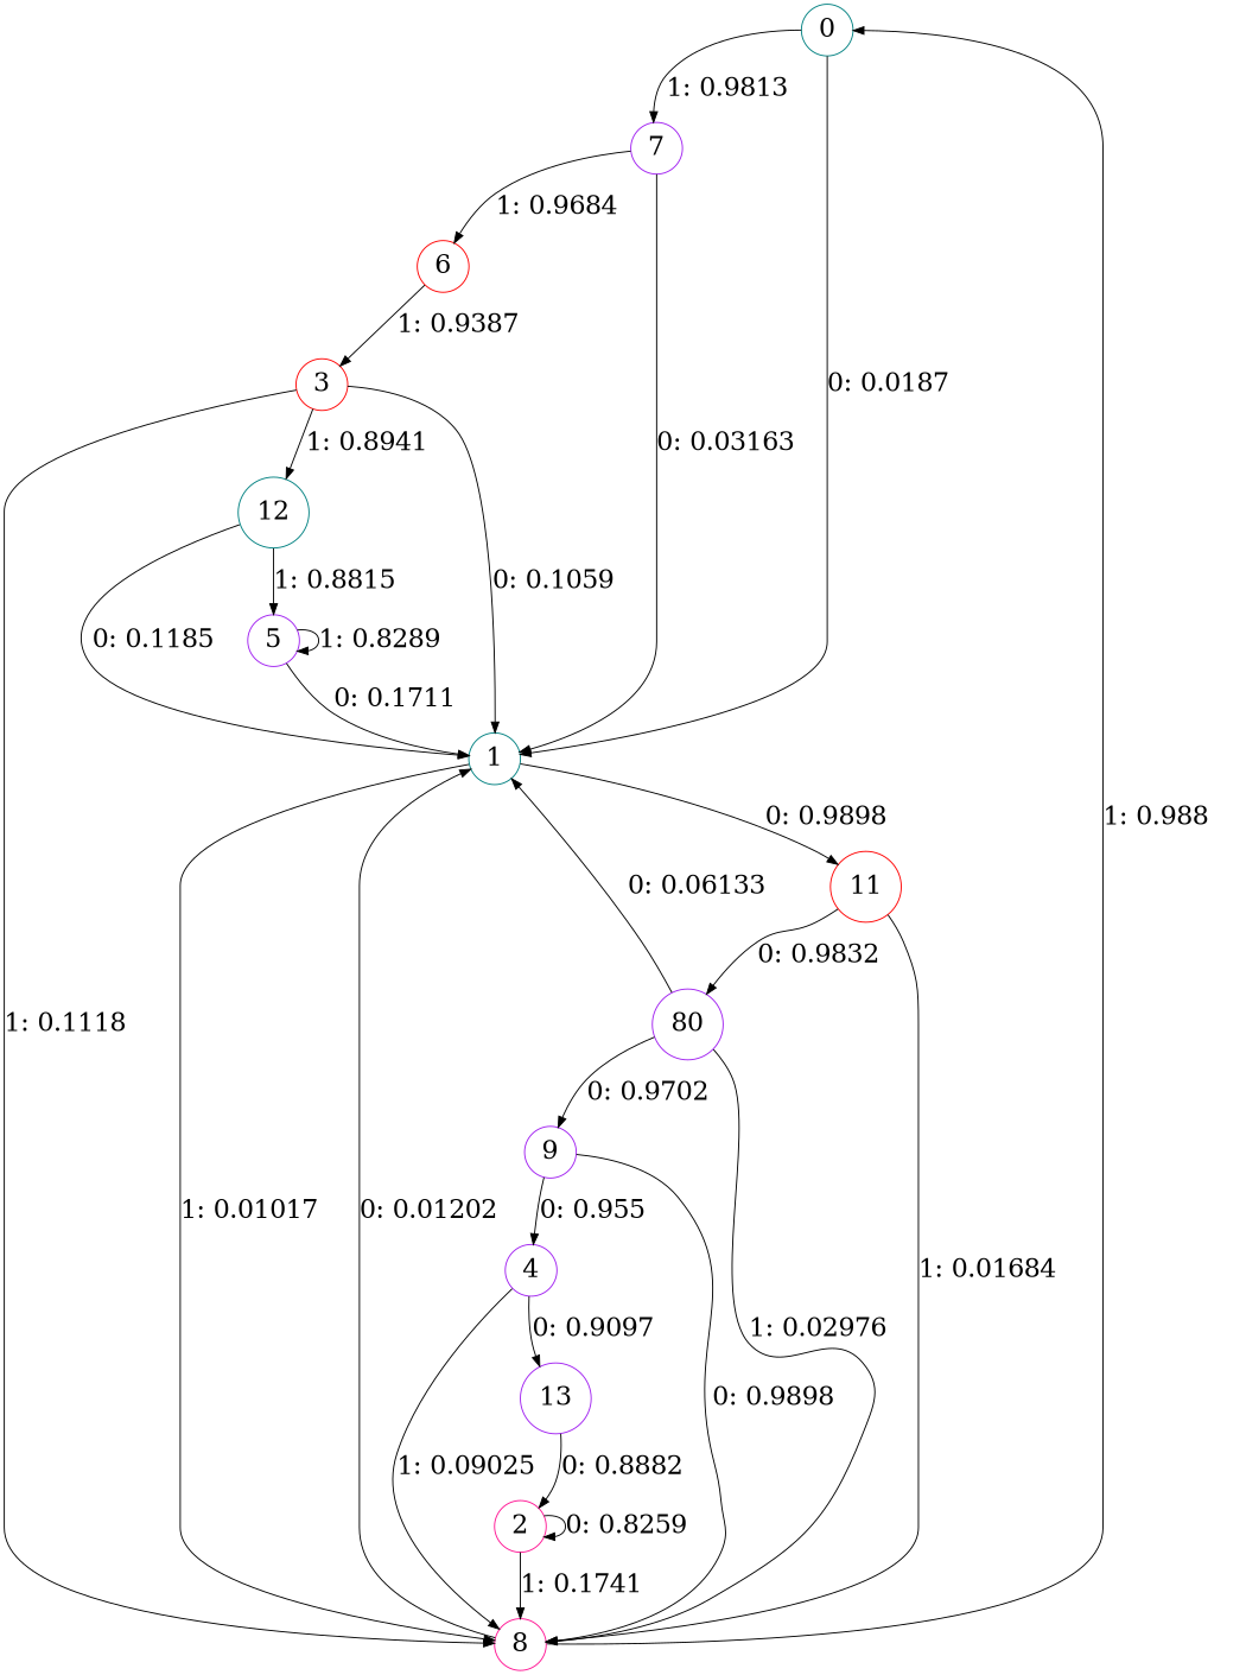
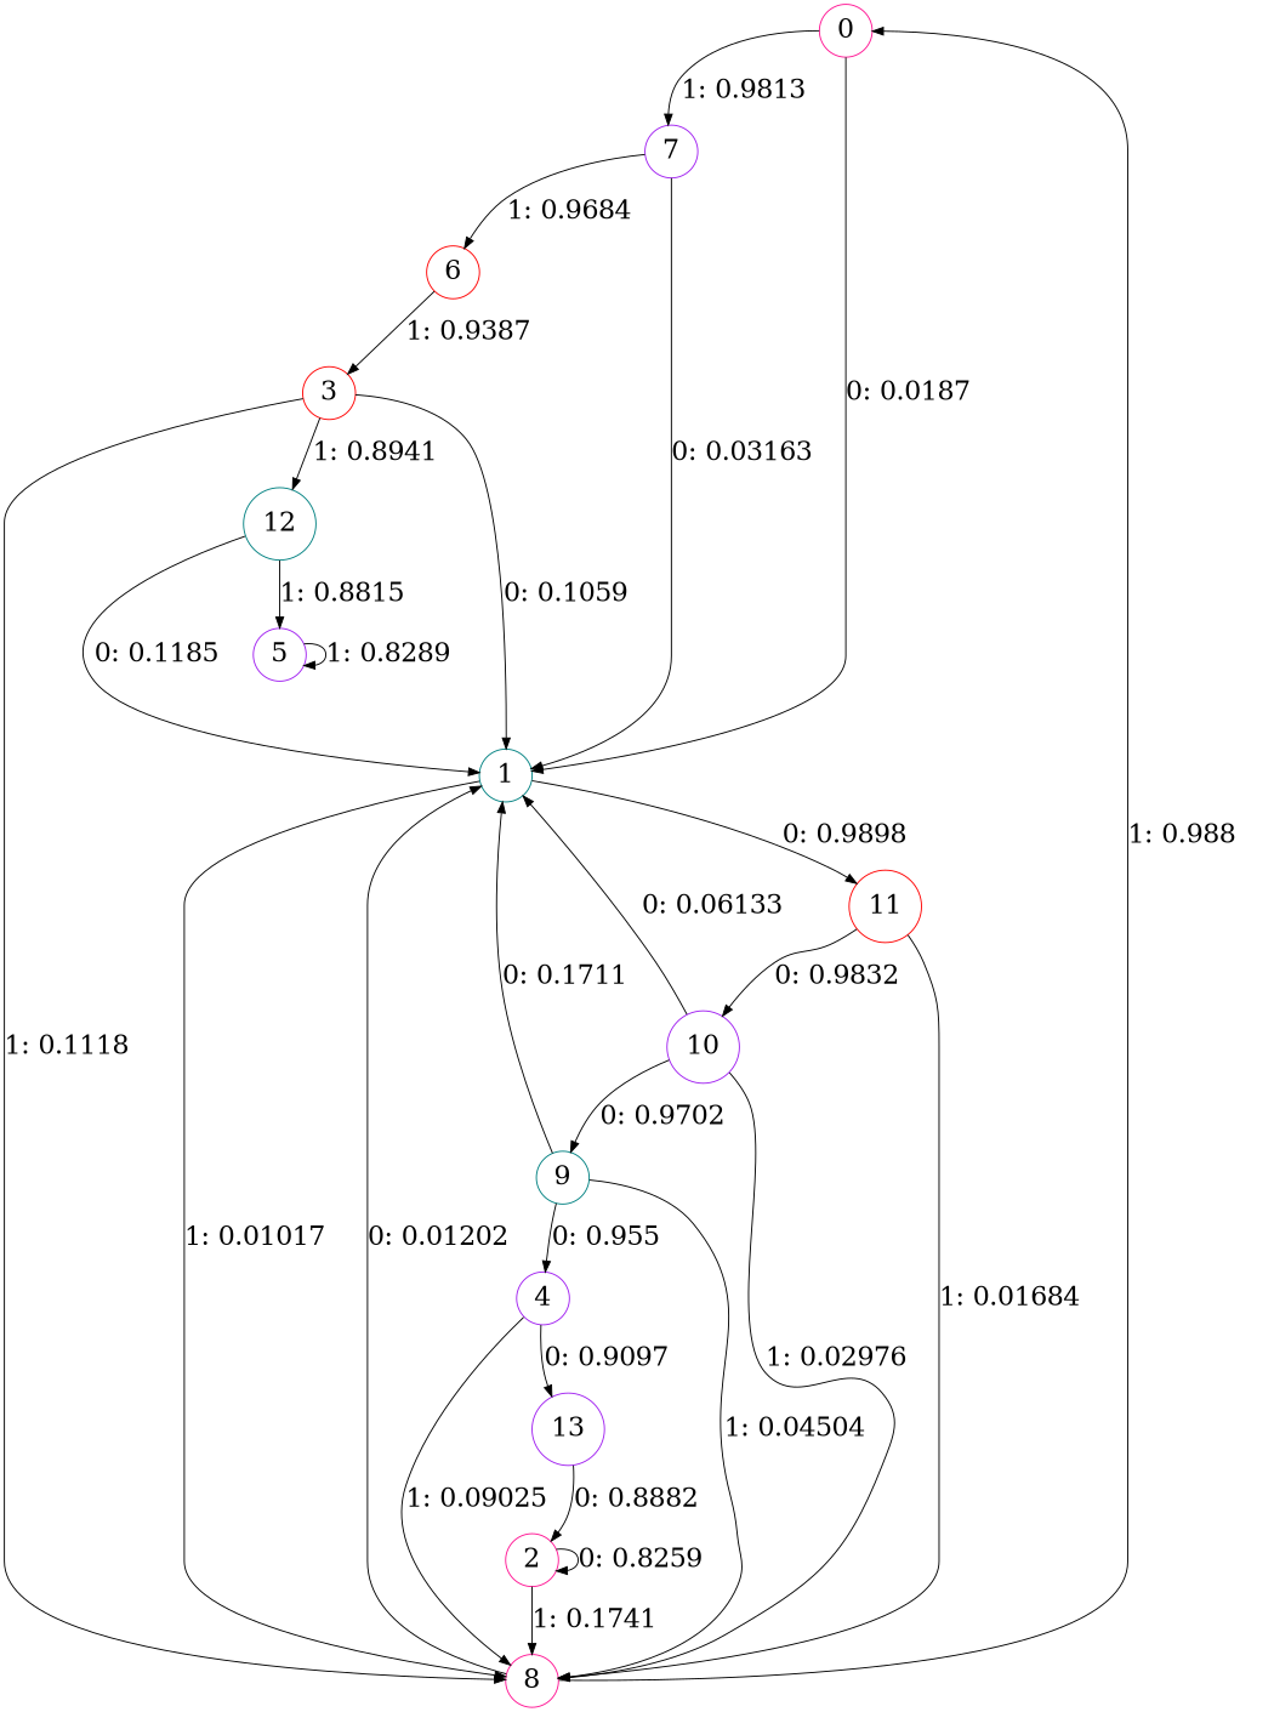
  digraph {
    node [color=purple fontsize=24 shape=circle]
    edge [fontsize=24]
-   0 [color=teal]
+   0 [color=deeppink]
    1 [color=teal]
    7
    11 [color=red]
    8 [color=deeppink]
    6 [color=red]
-   10 [label=80]
+   10
    3 [color=red]
-   9
+   9 [color=teal]
    2 [color=deeppink]
    12 [color=teal]
    5
    4
    13
    0 -> 1 [label="0: 0.0187   "]
    0 -> 7 [label="1: 0.9813   "]
    1 -> 11 [label="0: 0.9898   "]
    1 -> 8 [label="1: 0.01017  "]
    7 -> 1 [label="0: 0.03163  "]
    7 -> 6 [label="1: 0.9684   "]
    11 -> 8 [label="1: 0.01684  "]
    11 -> 10 [label="0: 0.9832   "]
    8 -> 0 [label="1: 0.988    "]
    8 -> 1 [label="0: 0.01202  "]
    6 -> 3 [label="1: 0.9387   "]
    10 -> 1 [label="0: 0.06133  "]
    10 -> 8 [label="1: 0.02976  "]
    10 -> 9 [label="0: 0.9702   "]
    3 -> 1 [label="0: 0.1059   "]
    3 -> 8 [label="1: 0.1118   "]
    3 -> 12 [label="1: 0.8941   "]
-   9 -> 8 [label="0: 0.9898   "]
+   9 -> 8 [label="1: 0.04504  "]
    9 -> 4 [label="0: 0.955    "]
    2 -> 8 [label="1: 0.1741   "]
    2 -> 2 [label="0: 0.8259   "]
    12 -> 1 [label="0: 0.1185   "]
    12 -> 5 [label="1: 0.8815   "]
-   5 -> 1 [label="0: 0.1711   "]
+   9 -> 1 [label="0: 0.1711   "]
    5 -> 5 [label="1: 0.8289   "]
    4 -> 8 [label="1: 0.09025  "]
    4 -> 13 [label="0: 0.9097   "]
    13 -> 2 [label="0: 0.8882   "]
  }
